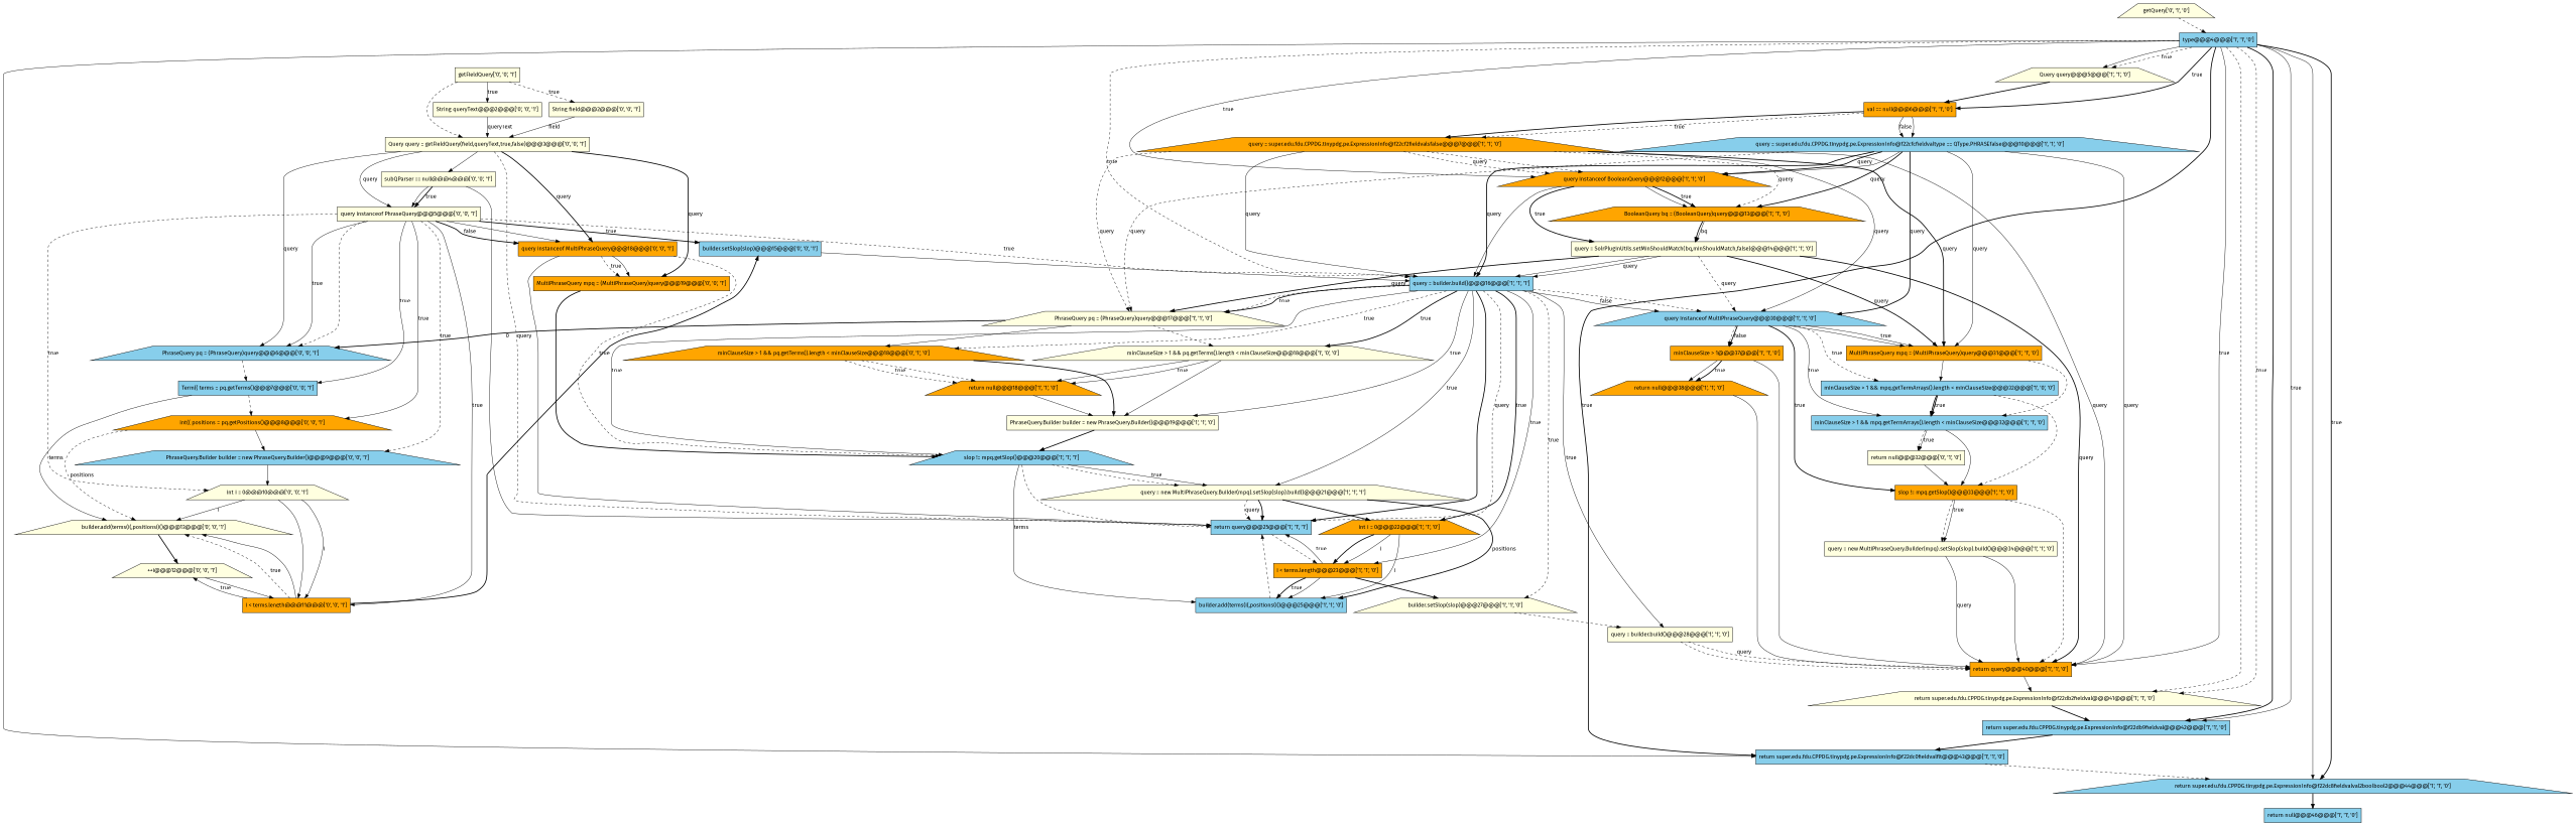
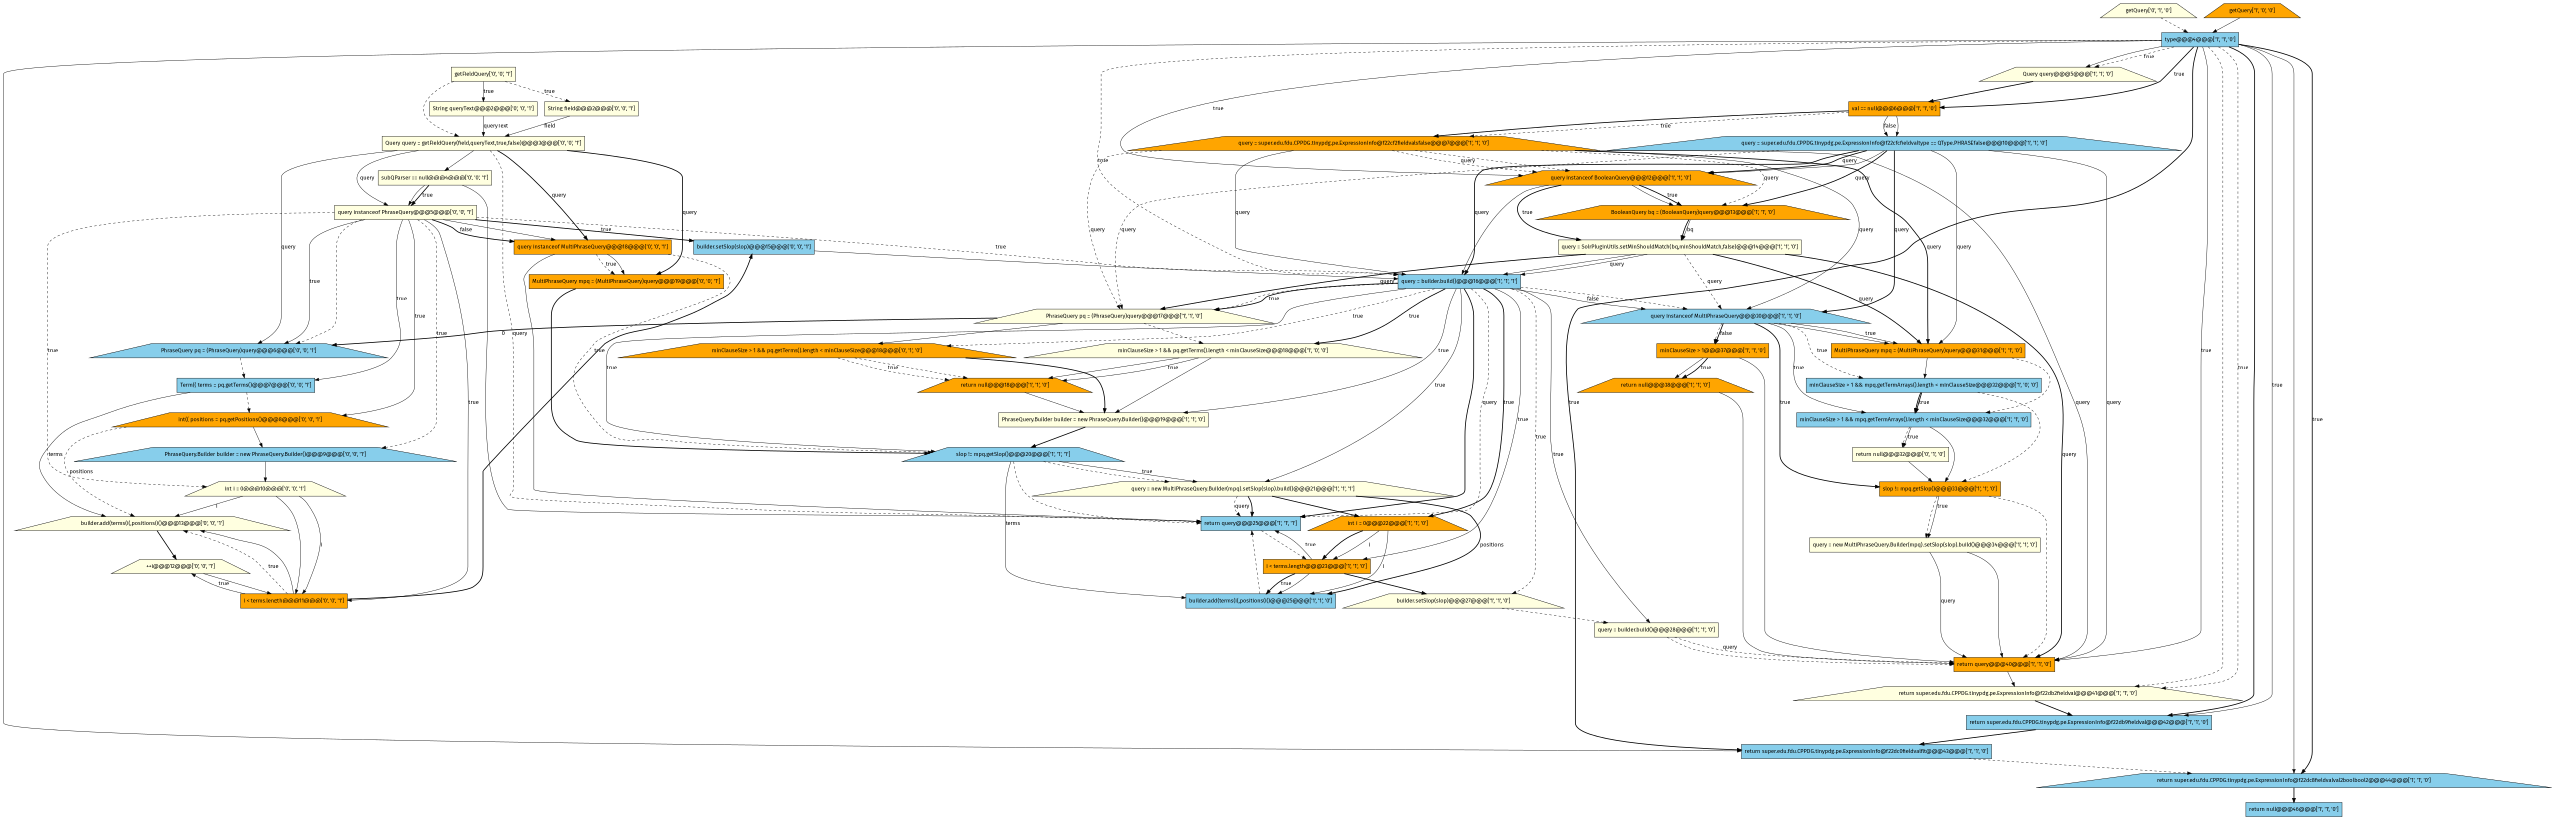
  digraph {
    fontname="Fira Sans"
    node [fillcolor=lightyellow fontname="Fira Sans" shape=box style=filled]
    edge [fontname="Fira Sans" style=solid]
    n1 [fillcolor=skyblue label="builder.setSlop(slop)@@@15@@@['0', '0', '1']"]
    n2 [fillcolor=skyblue label="query = builder.build()@@@16@@@['1', '1', '1']"]
    n3 [label="PhraseQuery.Builder builder = new PhraseQuery.Builder()@@@19@@@['1', '1', '0']"]
    n4 [fillcolor=skyblue label="slop != mpq.getSlop()@@@20@@@['1', '1', '1']" shape=trapezium]
    n5 [fillcolor=skyblue label="return query@@@25@@@['1', '1', '1']"]
    n6 [label="PhraseQuery pq = (PhraseQuery)query@@@17@@@['1', '1', '0']" shape=trapezium]
    n7 [label="minClauseSize > 1 && pq.getTerms().length < minClauseSize@@@18@@@['1', '0', '0']" shape=trapezium]
    n8 [fillcolor=orange label="minClauseSize > 1 && pq.getTerms().length < minClauseSize@@@18@@@['0', '1', '0']" shape=trapezium]
    n9 [fillcolor=skyblue label="query instanceof MultiPhraseQuery@@@30@@@['1', '1', '0']" shape=trapezium]
    n10 [fillcolor=orange label="i < terms.length@@@23@@@['1', '1', '0']"]
    n11 [label="builder.setSlop(slop)@@@27@@@['1', '1', '0']" shape=trapezium]
    n12 [label="query = builder.build()@@@28@@@['1', '1', '0']"]
    n13 [label="query = new MultiPhraseQuery.Builder(mpq).setSlop(slop).build()@@@21@@@['1', '1', '1']" shape=trapezium]
    n14 [fillcolor=orange label="int i = 0@@@22@@@['1', '1', '0']" shape=trapezium]
    n15 [fillcolor=skyblue label="type@@@4@@@['1', '1', '0']"]
    n16 [fillcolor=orange label="query instanceof BooleanQuery@@@12@@@['1', '1', '0']" shape=trapezium]
    n17 [fillcolor=orange label="return query@@@40@@@['1', '1', '0']"]
    n18 [fillcolor=skyblue label="return super.edu.fdu.CPPDG.tinypdg.pe.ExpressionInfo@f22dc0fieldvalflt@@@43@@@['1', '1', '0']"]
    n19 [fillcolor=skyblue label="return super.edu.fdu.CPPDG.tinypdg.pe.ExpressionInfo@f22dc8fieldvalval2boolbool2@@@44@@@['1', '1', '0']" shape=trapezium]
    n20 [fillcolor=orange label="val == null@@@6@@@['1', '1', '0']"]
    n21 [fillcolor=skyblue label="return super.edu.fdu.CPPDG.tinypdg.pe.ExpressionInfo@f22db9fieldval@@@42@@@['1', '1', '0']"]
    n22 [label="return super.edu.fdu.CPPDG.tinypdg.pe.ExpressionInfo@f22db2fieldval@@@41@@@['1', '1', '0']" shape=trapezium]
    n23 [label="Query query@@@5@@@['1', '1', '0']" shape=trapezium]
    n24 [label="query = SolrPluginUtils.setMinShouldMatch(bq,minShouldMatch,false)@@@14@@@['1', '1', '0']"]
    n25 [fillcolor=orange label="BooleanQuery bq = (BooleanQuery)query@@@13@@@['1', '1', '0']" shape=trapezium]
    n26 [fillcolor=skyblue label="return null@@@46@@@['1', '1', '0']"]
    n27 [fillcolor=skyblue label="query = super.edu.fdu.CPPDG.tinypdg.pe.ExpressionInfo@f22cfcfieldvaltype == QType.PHRASEfalse@@@10@@@['1', '1', '0']" shape=trapezium]
    n28 [fillcolor=orange label="query = super.edu.fdu.CPPDG.tinypdg.pe.ExpressionInfo@f22cf2fieldvalsfalse@@@7@@@['1', '1', '0']" shape=trapezium]
    n29 [fillcolor=skyblue label="builder.add(terms(i(,positions(i()@@@25@@@['1', '1', '0']"]
    n30 [fillcolor=orange label="return null@@@38@@@['1', '1', '0']" shape=trapezium]
    n31 [label="builder.add(terms(i(,positions(i()@@@13@@@['0', '0', '1']" shape=trapezium]
    n32 [label="++i@@@12@@@['0', '0', '1']" shape=trapezium]
    n33 [fillcolor=orange label="i < terms.length@@@11@@@['0', '0', '1']"]
    n34 [fillcolor=orange label="MultiPhraseQuery mpq = (MultiPhraseQuery)query@@@19@@@['0', '0', '1']"]
    n35 [label="String field@@@2@@@['0', '0', '1']"]
    n36 [label="Query query = getFieldQuery(field,queryText,true,false)@@@3@@@['0', '0', '1']"]
    n37 [fillcolor=skyblue label="PhraseQuery pq = (PhraseQuery)query@@@6@@@['0', '0', '1']" shape=trapezium]
    n38 [fillcolor=orange label="query instanceof MultiPhraseQuery@@@18@@@['0', '0', '1']"]
    n39 [label="query instanceof PhraseQuery@@@5@@@['0', '0', '1']"]
    n40 [label="subQParser == null@@@4@@@['0', '0', '1']"]
    n41 [fillcolor=skyblue label="Term(( terms = pq.getTerms()@@@7@@@['0', '0', '1']"]
    n42 [fillcolor=orange label="int(( positions = pq.getPositions()@@@8@@@['0', '0', '1']" shape=trapezium]
    n43 [fillcolor=skyblue label="PhraseQuery.Builder builder = new PhraseQuery.Builder()@@@9@@@['0', '0', '1']" shape=trapezium]
    n44 [label="int i = 0@@@10@@@['0', '0', '1']" shape=trapezium]
    n45 [label="query = new MultiPhraseQuery.Builder(mpq).setSlop(slop).build()@@@34@@@['1', '1', '0']"]
    n46 [fillcolor=orange label="return null@@@18@@@['1', '1', '0']" shape=trapezium]
    n47 [fillcolor=orange label="MultiPhraseQuery mpq = (MultiPhraseQuery)query@@@31@@@['1', '1', '0']"]
    n48 [fillcolor=skyblue label="minClauseSize > 1 && mpq.getTermArrays().length < minClauseSize@@@32@@@['1', '1', '0']"]
    n49 [fillcolor=skyblue label="minClauseSize > 1 && mpq.getTermArrays().length < minClauseSize@@@32@@@['1', '0', '0']"]
    n50 [label="return null@@@32@@@['0', '1', '0']"]
    n51 [fillcolor=orange label="slop != mpq.getSlop()@@@33@@@['1', '1', '0']"]
    n52 [fillcolor=orange label="minClauseSize > 1@@@37@@@['1', '1', '0']"]
    n53 [label="getFieldQuery['0', '0', '1']"]
    n54 [label="String queryText@@@2@@@['0', '0', '1']"]
    n55 [label="getQuery['0', '1', '0']" shape=trapezium]
+   n56 [fillcolor=orange label="getQuery['1', '0', '0']" shape=trapezium]
    n1 -> n2
    n2 -> n3 [label=true]
    n2 -> n4 [label=true]
    n2 -> n5 [label=query style=dashed]
    n2 -> n5 [style=bold]
    n2 -> n6 [label=true style=bold]
    n2 -> n6 [style=dashed]
    n2 -> n7 [label=true style=bold]
    n2 -> n8 [label=true style=dashed]
    n2 -> n9 [style=dashed]
    n2 -> n9 [label=false]
    n2 -> n10 [label=true]
    n2 -> n11 [label=true style=dashed]
    n2 -> n12 [label=true]
    n2 -> n13 [label=true]
    n2 -> n14 [label=true style=bold]
    n3 -> n4 [style=bold]
    n4 -> n5 [style=dashed]
    n4 -> n13 [label=true]
    n4 -> n13 [style=dashed]
    n4 -> n29 [label=terms]
    n5 -> n10 [style=dashed]
    n6 -> n7 [style=dashed]
    n6 -> n8
    n6 -> n37 [label=0 style=bold]
    n7 -> n3
    n7 -> n46 [label=true]
    n7 -> n46
    n8 -> n3 [style=bold]
    n8 -> n46 [style=dashed]
    n8 -> n46 [label=true style=dashed]
    n9 -> n47
    n9 -> n47 [label=true]
    n9 -> n48 [label=true]
    n9 -> n49 [label=true style=dashed]
    n9 -> n51 [label=true style=bold]
    n9 -> n52 [label=false style=bold]
    n9 -> n52 [style=dashed]
    n10 -> n5 [label=true]
    n10 -> n11 [style=bold]
    n10 -> n29 [label=true style=bold]
    n10 -> n29
    n11 -> n12 [style=dashed]
    n12 -> n17 [label=query style=dashed]
    n12 -> n17 [style=dashed]
    n13 -> n5 [style=bold]
    n13 -> n5 [label=query style=dashed]
    n13 -> n14 [style=bold]
    n13 -> n29 [label=positions style=bold]
    n14 -> n10 [label=i]
    n14 -> n10 [style=bold]
    n14 -> n29 [label=i]
    n15 -> n2 [label=true style=dashed]
    n15 -> n16 [label=true]
    n15 -> n17 [label=true]
    n15 -> n18
    n15 -> n18 [label=true style=bold]
    n15 -> n19
    n15 -> n19 [label=true style=bold]
    n15 -> n20 [label=true style=bold]
    n15 -> n21 [style=bold]
    n15 -> n21 [label=true]
    n15 -> n22 [label=true style=dashed]
    n15 -> n22 [style=dashed]
    n15 -> n23
    n15 -> n23 [label=true style=dashed]
    n16 -> n2
    n16 -> n24 [label=true style=bold]
    n16 -> n25 [label=true style=bold]
    n16 -> n25
    n17 -> n22
    n18 -> n19 [style=dashed]
    n19 -> n26 [style=bold]
    n20 -> n27
    n20 -> n27 [label=false]
    n20 -> n28 [label=true style=dashed]
    n20 -> n28 [style=bold]
    n21 -> n18 [style=bold]
    n22 -> n21 [style=bold]
    n23 -> n20 [style=bold]
    n24 -> n2
    n24 -> n2 [label=query]
    n24 -> n6 [label=query style=bold]
    n24 -> n9 [label=query style=dashed]
    n24 -> n17 [label=query style=bold]
    n24 -> n47 [label=query style=bold]
    n25 -> n24 [label=bq]
    n25 -> n24 [style=bold]
    n27 -> n2 [label=query style=bold]
    n27 -> n6 [label=query style=dashed]
    n27 -> n9 [label=query style=bold]
    n27 -> n16 [label=query style=bold]
    n27 -> n16
    n27 -> n17 [label=query]
    n27 -> n25 [label=query style=bold]
    n27 -> n47 [label=query]
    n28 -> n2 [label=query]
    n28 -> n6 [label=query style=dashed]
    n28 -> n9 [label=query]
    n28 -> n16 [style=dashed]
    n28 -> n16 [label=query style=dashed]
    n28 -> n17 [label=query]
    n28 -> n25 [label=query style=dashed]
    n28 -> n47 [label=query style=bold]
    n29 -> n5 [style=dashed]
    n30 -> n17
    n31 -> n32 [style=bold]
    n32 -> n33
    n33 -> n1 [style=bold]
    n33 -> n31 [label=true style=dashed]
    n33 -> n31
    n33 -> n32 [label=true]
    n34 -> n4 [style=bold]
    n35 -> n36 [label=field]
    n36 -> n5 [label=query style=dashed]
    n36 -> n34 [label=query style=bold]
    n36 -> n37 [label=query]
    n36 -> n38 [label=query style=bold]
    n36 -> n39 [label=query]
    n36 -> n40
    n37 -> n41 [style=dashed]
    n38 -> n4 [label=true style=dashed]
    n38 -> n5
    n38 -> n34 [label=true style=dashed]
    n38 -> n34
    n39 -> n1 [label=true style=bold]
    n39 -> n2 [label=true style=dashed]
    n39 -> n33 [label=true]
    n39 -> n37 [style=dashed]
    n39 -> n37 [label=true]
    n39 -> n38 [label=false style=bold]
    n39 -> n38
    n39 -> n41 [label=true]
    n39 -> n42 [label=true]
    n39 -> n43 [label=true style=dashed]
    n39 -> n44 [label=true style=dashed]
    n40 -> n5
    n40 -> n39 [label=true style=bold]
    n40 -> n39
    n41 -> n31 [label=terms]
    n41 -> n42 [style=dashed]
    n42 -> n31 [label=positions style=dashed]
    n42 -> n43
    n43 -> n44
    n44 -> n31 [label=i]
    n44 -> n33 [label=i]
    n44 -> n33
    n45 -> n17 [label=query]
    n45 -> n17
    n46 -> n3
    n47 -> n48 [style=dashed]
    n47 -> n49
    n48 -> n50 [label=true]
    n48 -> n50 [style=dashed]
    n48 -> n51
    n49 -> n48 [label=true style=bold]
    n49 -> n48 [style=bold]
    n49 -> n51 [style=dashed]
    n50 -> n51
    n51 -> n17 [style=dashed]
    n51 -> n45 [label=true]
    n51 -> n45 [style=dashed]
    n52 -> n17
    n52 -> n30
    n52 -> n30 [label=true style=bold]
    n53 -> n35 [label=true style=dashed]
    n53 -> n36 [style=dashed]
    n53 -> n54 [label=true]
    n54 -> n36 [label=queryText]
    n55 -> n15 [style=dashed]
+   n56 -> n15
  }
